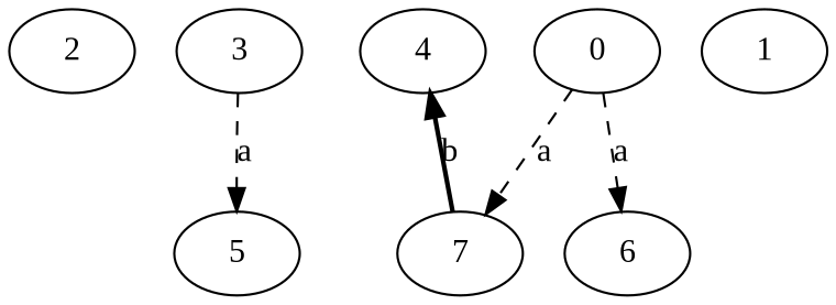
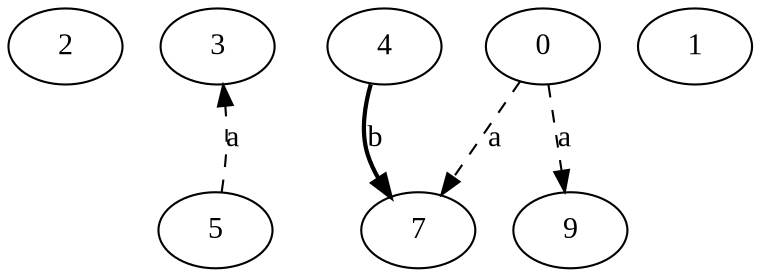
  strict digraph {
    fontname="Liberation Serif"
    node [fontname="Liberation Serif"]
    edge [fontname="Liberation Serif" style=dashed]
    2
    3
    5
    4
    7
    0
-   6
+   6 [label=9]
    1
-   3 -> 5 [label=a]
-   7 -> 4 [label=b style=bold]
+   5 -> 3 [label=a]
+   4 -> 7 [label=b style=bold]
    0 -> 7 [label=a]
    0 -> 6 [label=a]
  }
